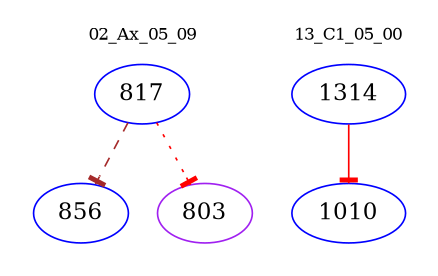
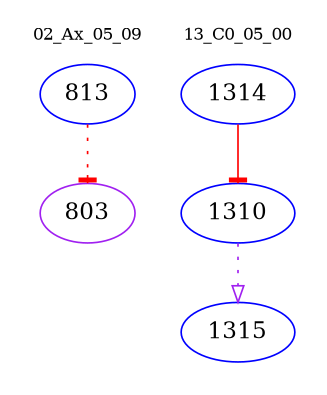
  digraph {
    node [color=blue]
    edge [arrowhead=tee color=red style=dotted]
-   n1 [label=817]
-   n2 [label=856]
+   n1 [label=813]
    n3 [color=purple label=803]
-   n4 [label=1010]
+   n4 [label=1310]
+   n5 [label=1315]
    n6 [label=1314]
    subgraph cluster_1 {
      color=white
      fontsize=10
      label="02_Ax_05_09"
      n1
-     n2
      n3
    }
    subgraph cluster_2 {
      color=white
      fontsize=10
-     label="13_C1_05_00"
+     label="13_C0_05_00"
      n4
+     n5
      n6
    }
-   n1 -> n2 [color=brown style=dashed]
    n1 -> n3
+   n4 -> n5 [arrowhead=onormal color=purple]
    n6 -> n4 [style=solid]
  }
